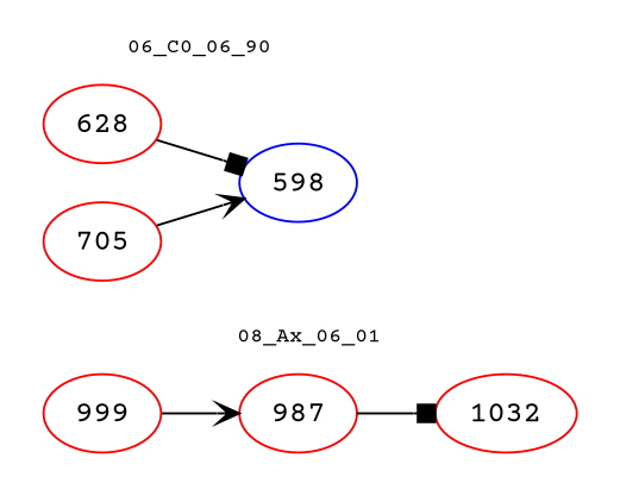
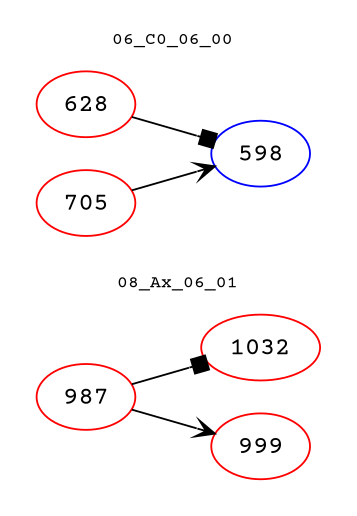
  digraph {
    fontname="Courier Prime"
    rankdir=LR
    node [color=red fontname="Courier Prime"]
    edge [arrowhead=vee color=black fontname="Courier Prime"]
    n1 [label=999]
    n2 [label=987]
    n3 [label=1032]
    n4 [label=628]
    n5 [color=blue label=598]
    n6 [label=705]
    subgraph cluster_1 {
      color=white
      fontsize=10
      label="08_Ax_06_01"
      n1
      n2
      n3
    }
    subgraph cluster_2 {
      color=white
      fontsize=10
-     label="06_C0_06_90"
+     label="06_C0_06_00"
      n4
      n5
      n6
    }
-   n1 -> n2
+   n2 -> n1
    n2 -> n3 [arrowhead=box]
    n4 -> n5 [arrowhead=box]
    n6 -> n5
  }
